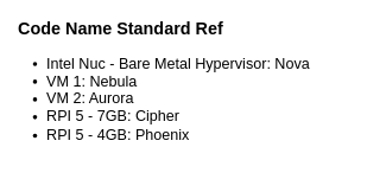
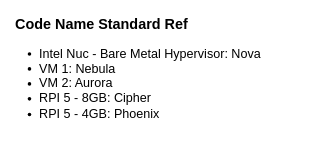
  <mxCell id="0" />
  <mxCell id="1" parent="0" />
- <mxCell id="2" value="&lt;h1&gt;Code Name Standard Ref&lt;/h1&gt;&lt;p&gt;&lt;/p&gt;&lt;ul style=&quot;font-size: 21px;&quot;&gt;&lt;li&gt;Intel Nuc - Bare Metal Hypervisor: Nova&lt;/li&gt;&lt;li&gt;VM 1: Nebula&lt;/li&gt;&lt;li&gt;VM 2: Aurora&lt;/li&gt;&lt;li&gt;RPI 5 - 7GB: Cipher&lt;/li&gt;&lt;li&gt;RPI 5 - 4GB: Phoenix&lt;/li&gt;&lt;/ul&gt;&lt;p&gt;&lt;/p&gt;" style="text;html=1;strokeColor=none;fillColor=none;spacing=5;spacingTop=-20;whiteSpace=wrap;overflow=hidden;rounded=0;" parent="1" vertex="1"><mxGeometry x="20" y="20" width="500" height="210" as="geometry" /></mxCell>
+ <mxCell id="2" value="&lt;h1&gt;Code Name Standard Ref&lt;/h1&gt;&lt;p&gt;&lt;/p&gt;&lt;ul style=&quot;font-size: 21px;&quot;&gt;&lt;li&gt;Intel Nuc - Bare Metal Hypervisor: Nova&lt;/li&gt;&lt;li&gt;VM 1: Nebula&lt;/li&gt;&lt;li&gt;VM 2: Aurora&lt;/li&gt;&lt;li&gt;RPI 5 - 8GB: Cipher&lt;/li&gt;&lt;li&gt;RPI 5 - 4GB: Phoenix&lt;/li&gt;&lt;/ul&gt;&lt;p&gt;&lt;/p&gt;" style="text;html=1;strokeColor=none;fillColor=none;spacing=5;spacingTop=-20;whiteSpace=wrap;overflow=hidden;rounded=0;" parent="1" vertex="1"><mxGeometry x="20" y="20" width="500" height="210" as="geometry" /></mxCell>
